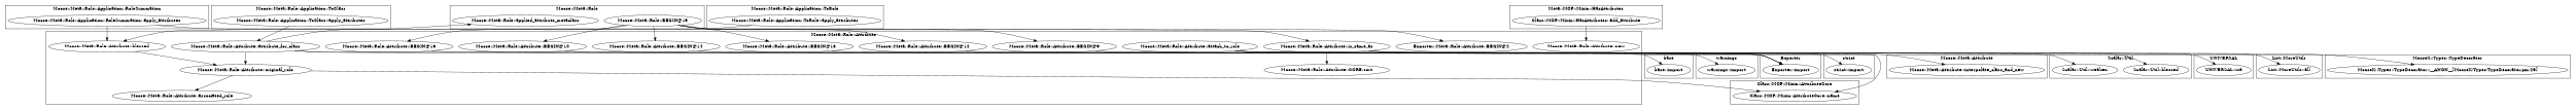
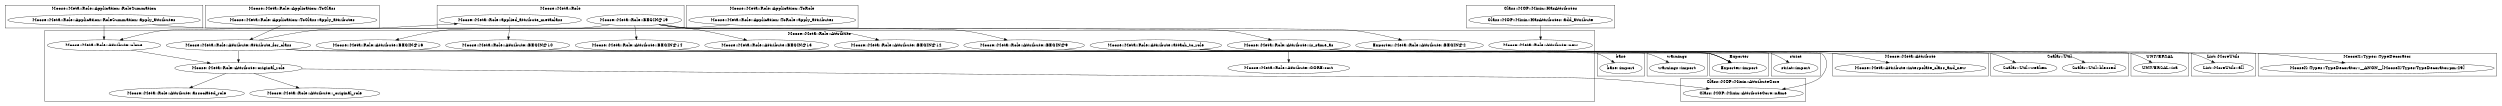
  digraph {
    "Scalar::Util::blessed"
    "Scalar::Util::weaken"
    "Moose::Meta::Role::Application::RoleSummation::apply_attributes"
    "Moose::Meta::Role::Application::ToClass::apply_attributes"
    "UNIVERSAL::isa"
    "List::MoreUtils::all"
    "warnings::import"
    "MooseX::Types::TypeDecorator::__ANON__[MooseX/Types/TypeDecorator.pm:29]"
    "Moose::Meta::Role::BEGIN@19"
    "Moose::Meta::Role::applied_attribute_metaclass"
    "Class::MOP::Mixin::AttributeCore::name"
    "Moose::Meta::Role::Application::ToRole::apply_attributes"
    "base::import"
    "Exporter::import"
    "Moose::Meta::Attribute::interpolate_class_and_new"
    "Moose::Meta::Role::Attribute::BEGIN@16"
    "Moose::Meta::Role::Attribute::CORE:sort"
    "Moose::Meta::Role::Attribute::associated_role"
    "Moose::Meta::Role::Attribute::BEGIN@10"
    n20 [label="Exporter::Meta::Role::Attribute::BEGIN@2"]
    "Moose::Meta::Role::Attribute::BEGIN@12"
    "Moose::Meta::Role::Attribute::new"
    "Moose::Meta::Role::Attribute::BEGIN@9"
+   "Moose::Meta::Role::Attribute::_original_role"
    "Moose::Meta::Role::Attribute::original_role"
-   "Moose::Meta::Role::Attribute::clone" [label="Moose::Meta::Role::Attribute::blessed"]
+   "Moose::Meta::Role::Attribute::clone"
    "Moose::Meta::Role::Attribute::attribute_for_class"
    "Moose::Meta::Role::Attribute::attach_to_role"
    "Moose::Meta::Role::Attribute::BEGIN@14"
    "Moose::Meta::Role::Attribute::is_same_as"
    "Moose::Meta::Role::Attribute::BEGIN@13"
    "Class::MOP::Mixin::HasAttributes::add_attribute"
    "strict::import"
    subgraph cluster_1 {
      label="Scalar::Util"
      "Scalar::Util::blessed"
      "Scalar::Util::weaken"
    }
    subgraph cluster_2 {
      label="Moose::Meta::Role::Application::RoleSummation"
      "Moose::Meta::Role::Application::RoleSummation::apply_attributes"
    }
    subgraph cluster_3 {
      label="Moose::Meta::Role::Application::ToClass"
      "Moose::Meta::Role::Application::ToClass::apply_attributes"
    }
    subgraph cluster_4 {
      label=UNIVERSAL
      "UNIVERSAL::isa"
    }
    subgraph cluster_5 {
      label="List::MoreUtils"
      "List::MoreUtils::all"
    }
    subgraph cluster_6 {
      label=warnings
      "warnings::import"
    }
    subgraph cluster_7 {
      label="MooseX::Types::TypeDecorator"
      "MooseX::Types::TypeDecorator::__ANON__[MooseX/Types/TypeDecorator.pm:29]"
    }
    subgraph cluster_8 {
      label="Moose::Meta::Role"
      "Moose::Meta::Role::BEGIN@19"
      "Moose::Meta::Role::applied_attribute_metaclass"
    }
    subgraph cluster_9 {
      label="Class::MOP::Mixin::AttributeCore"
      "Class::MOP::Mixin::AttributeCore::name"
    }
    subgraph cluster_10 {
      label="Moose::Meta::Role::Application::ToRole"
      "Moose::Meta::Role::Application::ToRole::apply_attributes"
    }
    subgraph cluster_11 {
      label=base
      "base::import"
    }
    subgraph cluster_12 {
      label=Exporter
      "Exporter::import"
    }
    subgraph cluster_13 {
      label="Moose::Meta::Attribute"
      "Moose::Meta::Attribute::interpolate_class_and_new"
    }
    subgraph cluster_14 {
      label="Moose::Meta::Role::Attribute"
      "Moose::Meta::Role::Attribute::BEGIN@16"
      "Moose::Meta::Role::Attribute::CORE:sort"
      "Moose::Meta::Role::Attribute::associated_role"
      "Moose::Meta::Role::Attribute::BEGIN@10"
      n20
      "Moose::Meta::Role::Attribute::BEGIN@12"
      "Moose::Meta::Role::Attribute::new"
      "Moose::Meta::Role::Attribute::BEGIN@9"
+     "Moose::Meta::Role::Attribute::_original_role"
      "Moose::Meta::Role::Attribute::original_role"
      "Moose::Meta::Role::Attribute::clone"
      "Moose::Meta::Role::Attribute::attribute_for_class"
      "Moose::Meta::Role::Attribute::attach_to_role"
      "Moose::Meta::Role::Attribute::BEGIN@14"
      "Moose::Meta::Role::Attribute::is_same_as"
      "Moose::Meta::Role::Attribute::BEGIN@13"
    }
    subgraph cluster_15 {
-     label="Meta::MOP::Mixin::HasAttributes"
+     label="Class::MOP::Mixin::HasAttributes"
      "Class::MOP::Mixin::HasAttributes::add_attribute"
    }
    subgraph cluster_16 {
      label="strict"
      "strict::import"
    }
    "Moose::Meta::Role::Application::RoleSummation::apply_attributes" -> "Moose::Meta::Role::Attribute::clone"
    "Moose::Meta::Role::Application::RoleSummation::apply_attributes" -> "Moose::Meta::Role::Attribute::is_same_as"
    "Moose::Meta::Role::Application::ToClass::apply_attributes" -> "Moose::Meta::Role::Attribute::attribute_for_class"
    "Moose::Meta::Role::BEGIN@19" -> "Moose::Meta::Role::Attribute::BEGIN@16"
-   "Moose::Meta::Role::BEGIN@19" -> "Moose::Meta::Role::Attribute::BEGIN@10"
+   "Moose::Meta::Role::applied_attribute_metaclass" -> "Moose::Meta::Role::Attribute::BEGIN@10"
    "Moose::Meta::Role::BEGIN@19" -> n20
    "Moose::Meta::Role::BEGIN@19" -> "Moose::Meta::Role::Attribute::BEGIN@12"
    "Moose::Meta::Role::BEGIN@19" -> "Moose::Meta::Role::Attribute::BEGIN@9"
    "Moose::Meta::Role::BEGIN@19" -> "Moose::Meta::Role::Attribute::BEGIN@14"
    "Moose::Meta::Role::BEGIN@19" -> "Moose::Meta::Role::Attribute::BEGIN@13"
    "Moose::Meta::Role::Application::ToRole::apply_attributes" -> "Moose::Meta::Role::Attribute::clone"
    "Moose::Meta::Role::Attribute::BEGIN@16" -> "base::import"
    "Moose::Meta::Role::Attribute::BEGIN@10" -> "warnings::import"
    "Moose::Meta::Role::Attribute::BEGIN@12" -> "Exporter::import"
    "Moose::Meta::Role::Attribute::BEGIN@9" -> "strict::import"
    "Moose::Meta::Role::Attribute::original_role" -> "Class::MOP::Mixin::AttributeCore::name"
    "Moose::Meta::Role::Attribute::original_role" -> "Moose::Meta::Role::Attribute::associated_role"
+   "Moose::Meta::Role::Attribute::original_role" -> "Moose::Meta::Role::Attribute::_original_role"
    "Moose::Meta::Role::Attribute::clone" -> "Moose::Meta::Role::Attribute::original_role"
    "Moose::Meta::Role::Attribute::attribute_for_class" -> "Moose::Meta::Role::applied_attribute_metaclass"
    "Moose::Meta::Role::Attribute::attribute_for_class" -> "Class::MOP::Mixin::AttributeCore::name"
    "Moose::Meta::Role::Attribute::attribute_for_class" -> "Moose::Meta::Attribute::interpolate_class_and_new"
    "Moose::Meta::Role::Attribute::attribute_for_class" -> "Moose::Meta::Role::Attribute::original_role"
    "Moose::Meta::Role::Attribute::attach_to_role" -> "Scalar::Util::blessed"
    "Moose::Meta::Role::Attribute::attach_to_role" -> "Scalar::Util::weaken"
    "Moose::Meta::Role::Attribute::attach_to_role" -> "UNIVERSAL::isa"
    "Moose::Meta::Role::Attribute::BEGIN@14" -> "Exporter::import"
    "Moose::Meta::Role::Attribute::is_same_as" -> "List::MoreUtils::all"
    "Moose::Meta::Role::Attribute::is_same_as" -> "MooseX::Types::TypeDecorator::__ANON__[MooseX/Types/TypeDecorator.pm:29]"
    "Moose::Meta::Role::Attribute::is_same_as" -> "Moose::Meta::Role::Attribute::CORE:sort"
    "Moose::Meta::Role::Attribute::BEGIN@13" -> "Exporter::import"
    "Class::MOP::Mixin::HasAttributes::add_attribute" -> "Moose::Meta::Role::Attribute::new"
  }
